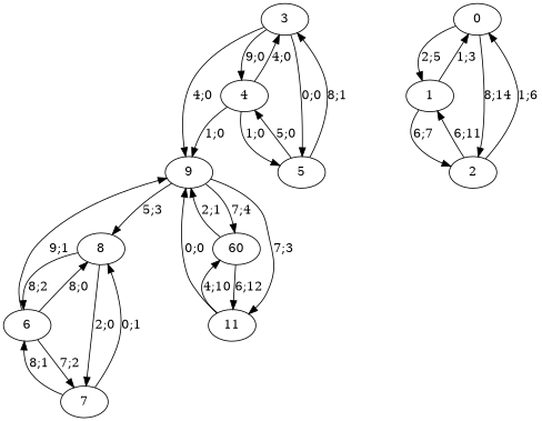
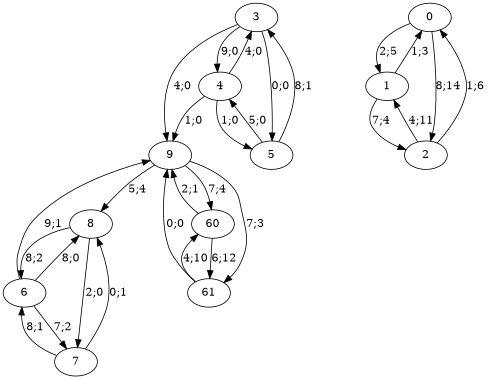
  digraph {
    edge [color=black]
    9
    8
    n3 [label=60]
-   11
+   11 [label=61]
    6
    7
    3
    4
    5
    0
    1
    2
-   9 -> 8 [label="5;3"]
+   9 -> 8 [label="5;4"]
    9 -> n3 [label="7;4"]
    9 -> 11 [label="7;3"]
    8 -> 6 [label="8;2"]
    8 -> 7 [label="2;0"]
    n3 -> 9 [label="2;1"]
    n3 -> 11 [label="6;12"]
    11 -> 9 [label="0;0"]
    11 -> n3 [label="4;10"]
    6 -> 9 [label="9;1"]
    6 -> 8 [label="8;0"]
    6 -> 7 [label="7;2"]
    7 -> 8 [label="0;1"]
    7 -> 6 [label="8;1"]
    3 -> 9 [label="4;0"]
    3 -> 4 [label="9;0"]
    3 -> 5 [label="0;0"]
    4 -> 9 [label="1;0"]
    4 -> 3 [label="4;0"]
    4 -> 5 [label="1;0"]
    5 -> 3 [label="8;1"]
    5 -> 4 [label="5;0"]
    0 -> 1 [label="2;5"]
    0 -> 2 [label="8;14"]
    1 -> 0 [label="1;3"]
-   1 -> 2 [label="6;7"]
+   1 -> 2 [label="7;4"]
    2 -> 0 [label="1;6"]
-   2 -> 1 [label="6;11"]
+   2 -> 1 [label="4;11"]
  }
